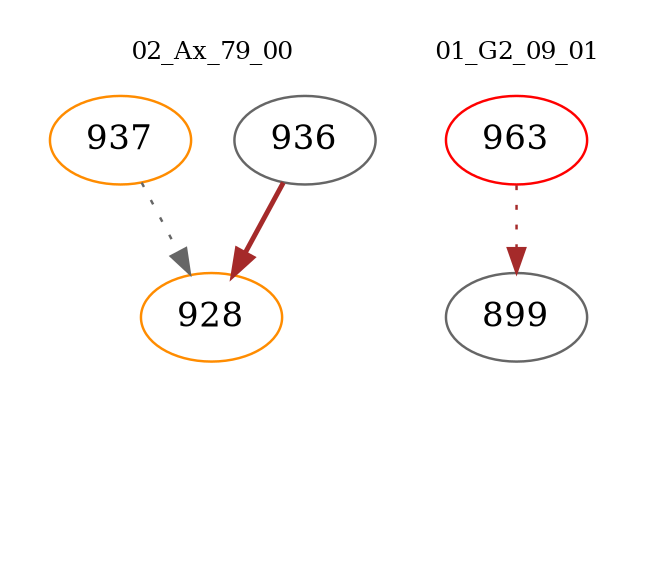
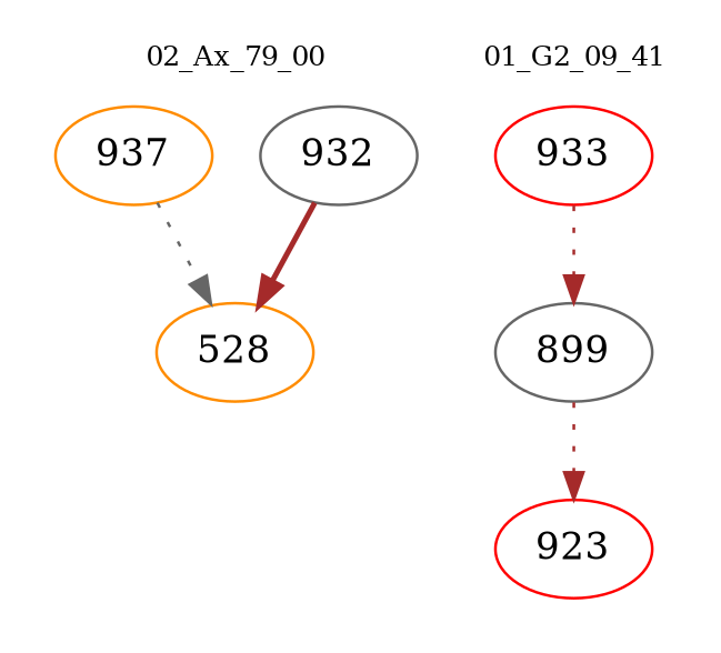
  digraph {
    node [color=gray40]
    edge [color=brown style=dotted]
-   n1 [label=936]
-   n2 [color=darkorange label=928]
+   n1 [label=932]
+   n2 [color=darkorange label=528]
    n3 [color=darkorange label=937]
-   n4 [color=red label=963]
+   n4 [color=red label=933]
    n5 [label=899]
+   n6 [color=red label=923]
    subgraph cluster_1 {
      color=white
      fontsize=10
      label="02_Ax_79_00"
      n1
      n2
      n3
    }
    subgraph cluster_2 {
      color=white
      fontsize=10
-     label="01_G2_09_01"
+     label="01_G2_09_41"
      n4
      n5
+     n6
    }
    n1 -> n2 [style=bold]
    n3 -> n2 [color=gray40]
    n4 -> n5
+   n5 -> n6
  }
